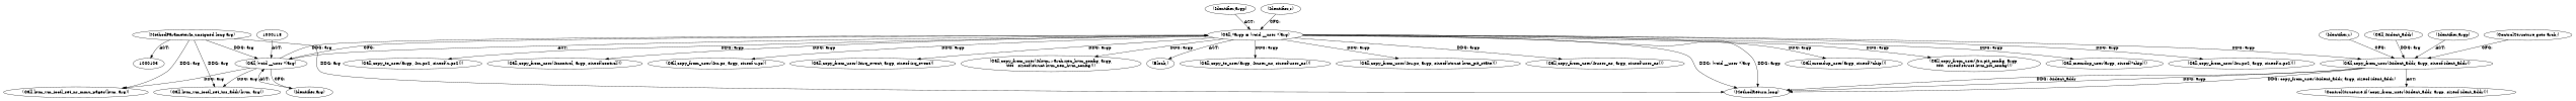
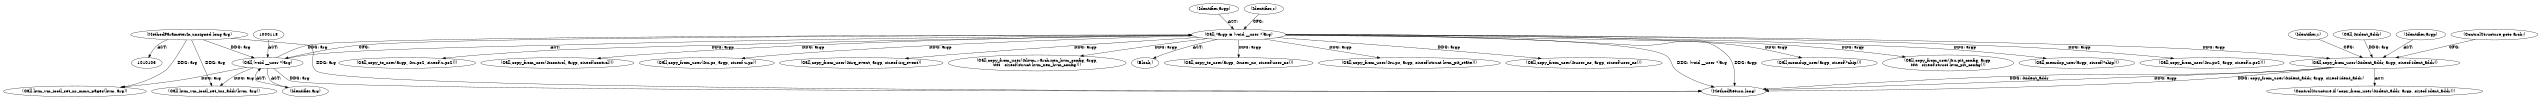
  digraph {
    n1 [label="(Call,copy_from_user(&ident_addr, argp, sizeof ident_addr))"]
    n2 [label="(ControlStructure,if (copy_from_user(&ident_addr, argp, sizeof ident_addr)))"]
    n3 [label="(MethodReturn,long)"]
    n4 [label="(Call,*argp = (void __user *)arg)"]
    n5 [label="(Call,(void __user *)arg)"]
    n6 [label="(Call,memdup_user(argp, sizeof(*chip)))"]
    n7 [label="(Call,copy_from_user(&u.pit_config, argp,\n\t\t\t\t   sizeof(struct kvm_pit_config)))"]
    n8 [label="(Call,memdup_user(argp, sizeof(*chip)))"]
    n9 [label="(Call,copy_from_user(&u.ps2, argp, sizeof(u.ps2)))"]
    n10 [label="(Call,copy_to_user(argp, &u.ps2, sizeof(u.ps2)))"]
    n11 [label="(Call,copy_from_user(&control, argp, sizeof(control)))"]
    n12 [label="(Call,copy_from_user(&u.ps, argp, sizeof u.ps))"]
    n13 [label="(Call,copy_from_user(&irq_event, argp, sizeof irq_event))"]
    n14 [label="(Call,copy_from_user(&kvm->arch.xen_hvm_config, argp,\n\t\t\t\t   sizeof(struct kvm_xen_hvm_config)))"]
    n15 [label="(Block,)"]
    n16 [label="(Call,copy_to_user(argp, &user_ns, sizeof(user_ns)))"]
    n17 [label="(Call,copy_from_user(&u.ps, argp, sizeof(struct kvm_pit_state)))"]
    n18 [label="(Call,copy_from_user(&user_ns, argp, sizeof(user_ns)))"]
    n19 [label="(Identifier,arg)"]
    n20 [label="(Call,kvm_vm_ioctl_set_nr_mmu_pages(kvm, arg))"]
    n21 [label="(Call,kvm_vm_ioctl_set_tss_addr(hvm, arg))"]
    n22 [label="(MethodParameterIn,unsigned long arg)"]
-   1000103
+   1000103 [label=1010103]
    n24 [label="(Identifier,argp)"]
    n25 [label="(Call,&ident_addr)"]
    n26 [label="(Identifier,argp)"]
    n27 [label="(ControlStructure,goto arch;)"]
    n28 [label="(Identifier,r)"]
    n29 [label="(Identifier,r)"]
    1000118
    n1 -> n2 [label="AST: "]
    n1 -> n3 [label="DDG: argp"]
    n1 -> n3 [label="DDG: copy_from_user(&ident_addr, argp, sizeof ident_addr)"]
    n1 -> n3 [label="DDG: &ident_addr"]
    n4 -> n1 [label="DDG: argp"]
    n4 -> n3 [label="DDG: (void __user *)arg"]
    n4 -> n3 [label="DDG: argp"]
    n4 -> n5 [label="CFG: "]
    n4 -> n6 [label="DDG: argp"]
    n4 -> n7 [label="DDG: argp"]
    n4 -> n8 [label="DDG: argp"]
    n4 -> n9 [label="DDG: argp"]
    n4 -> n10 [label="DDG: argp"]
    n4 -> n11 [label="DDG: argp"]
    n4 -> n12 [label="DDG: argp"]
    n4 -> n13 [label="DDG: argp"]
    n4 -> n14 [label="DDG: argp"]
    n4 -> n15 [label="AST: "]
    n4 -> n16 [label="DDG: argp"]
    n4 -> n17 [label="DDG: argp"]
    n4 -> n18 [label="DDG: argp"]
+   n5 -> n3 [label="DDG: arg"]
    n5 -> n4 [label="AST: "]
    n5 -> n4 [label="DDG: arg"]
-   n5 -> n19 [label="CFG: "]
+   n5 -> n19 [label="AST: "]
    n5 -> n20 [label="DDG: arg"]
    n5 -> n21 [label="DDG: arg"]
    n19 -> n5 [label="AST: "]
    n22 -> n3 [label="DDG: arg"]
    n22 -> n5 [label="DDG: arg"]
    n22 -> n20 [label="DDG: arg"]
    n22 -> n21 [label="DDG: arg"]
    n22 -> 1000103 [label="AST: "]
    n24 -> n4 [label="AST: "]
    n25 -> n1 [label="DDG: arg"]
    n26 -> n1 [label="AST: "]
    n27 -> n1 [label="CFG: "]
    n28 -> n1 [label="CFG: "]
    n29 -> n4 [label="CFG: "]
    1000118 -> n5 [label="AST: "]
  }
